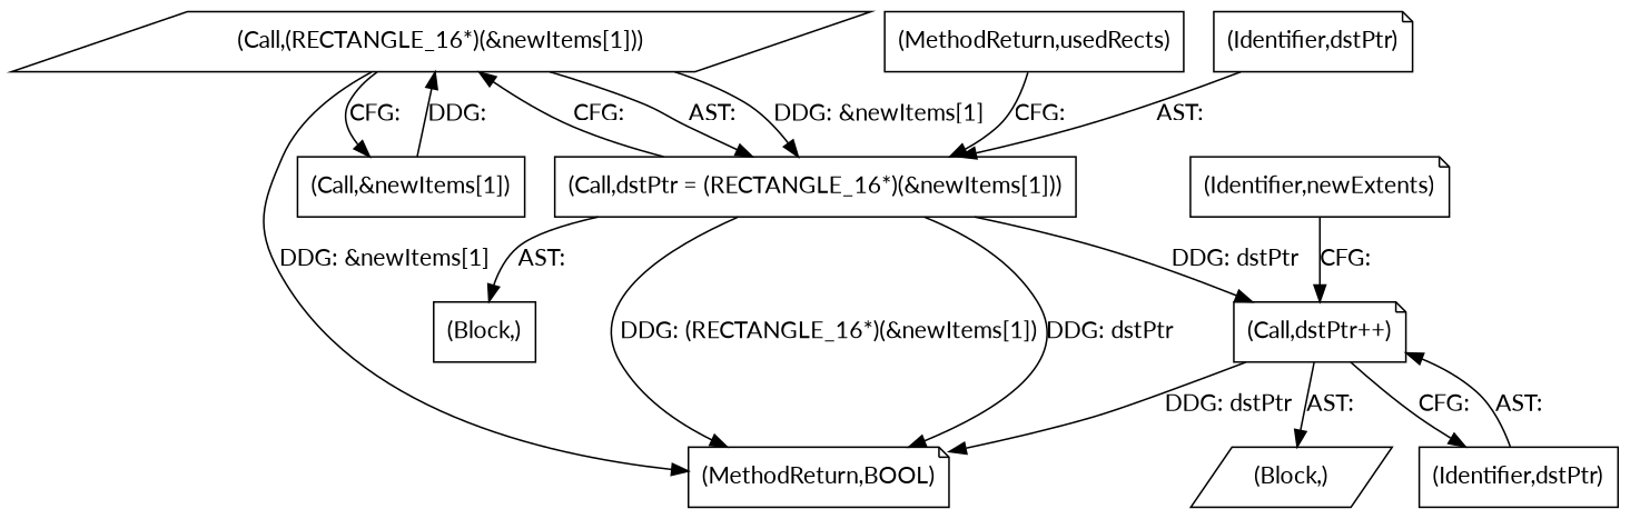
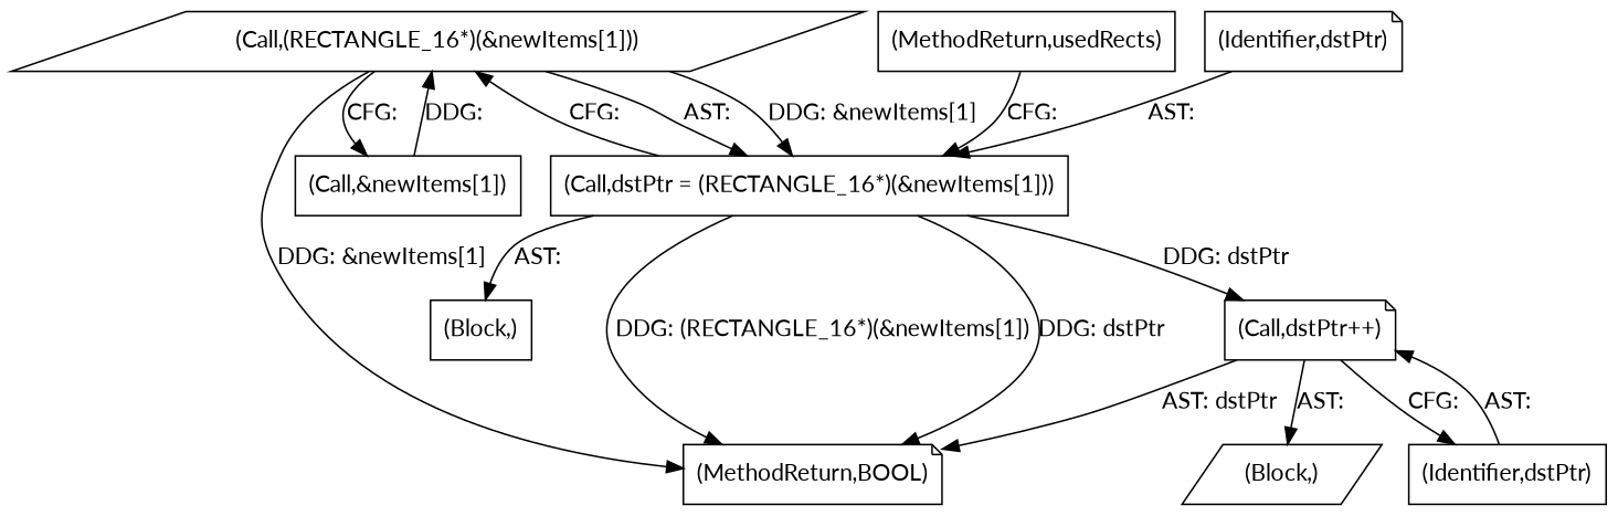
  digraph {
    fontname=Lato
    node [fontname=Lato shape=box]
    edge [fontname=Lato]
    n1 [label="(Call,(RECTANGLE_16*)(&newItems[1]))" shape=parallelogram]
    n2 [label="(Call,dstPtr = (RECTANGLE_16*)(&newItems[1]))"]
    n3 [label="(MethodReturn,BOOL)" shape=note]
    n4 [label="(Call,&newItems[1])"]
    n5 [label="(Call,dstPtr++)" shape=note]
    n6 [label="(Block,)"]
    n7 [label="(Identifier,dstPtr)"]
    n8 [label="(Block,)" shape=parallelogram]
    n9 [label="(MethodReturn,usedRects)"]
-   n10 [label="(Identifier,newExtents)" shape=note]
    n11 [label="(Identifier,dstPtr)" shape=note]
    n1 -> n2 [label="AST: "]
    n1 -> n2 [label="DDG: &newItems[1]"]
    n1 -> n3 [label="DDG: &newItems[1]"]
    n1 -> n4 [label="CFG: "]
    n2 -> n1 [label="CFG: "]
    n2 -> n3 [label="DDG: (RECTANGLE_16*)(&newItems[1])"]
    n2 -> n3 [label="DDG: dstPtr"]
    n2 -> n5 [label="DDG: dstPtr"]
    n2 -> n6 [label="AST: "]
    n4 -> n1 [label="DDG: "]
-   n5 -> n3 [label="DDG: dstPtr"]
+   n5 -> n3 [label="AST: dstPtr"]
    n5 -> n7 [label="CFG: "]
    n5 -> n8 [label="AST: "]
    n7 -> n5 [label="AST: "]
    n9 -> n2 [label="CFG: "]
-   n10 -> n5 [label="CFG: "]
    n11 -> n2 [label="AST: "]
  }
